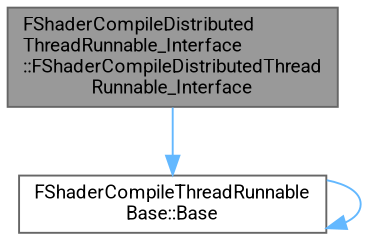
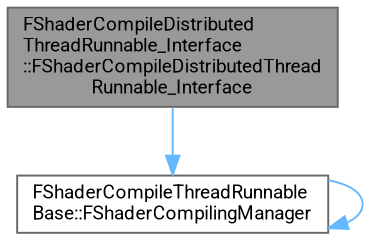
  digraph {
    rankdir=TB
    fontname=Roboto
    node [fontname=Roboto fontsize=10 shape=box style=filled]
    edge [color=steelblue1 fontname=Roboto fontsize=10 labelfontname=Helvetica labelfontsize=10 style=solid]
    n1 [color=gray40 fillcolor=grey60 fontcolor=black height=0.2 label="FShaderCompileDistributed\lThreadRunnable_Interface\l::FShaderCompileDistributedThread\lRunnable_Interface" width=0.4]
-   n2 [color=grey40 fillcolor=white height=0.2 label="FShaderCompileThreadRunnable\lBase::Base" width=0.4]
+   n2 [color=grey40 fillcolor=white height=0.2 label="FShaderCompileThreadRunnable\lBase::FShaderCompilingManager" width=0.4]
    n1 -> n2
    n2 -> n2
  }
